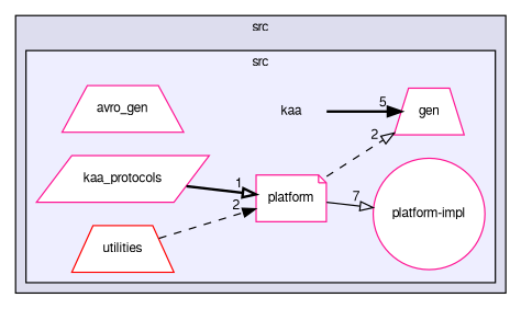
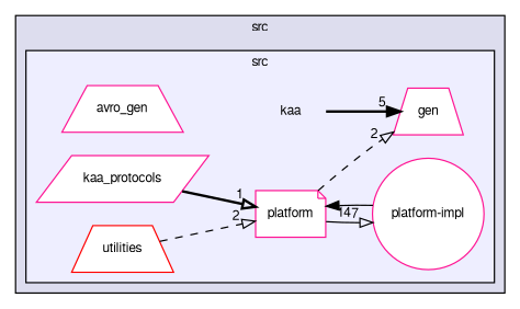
  digraph {
    compound=true
    rankdir=LR
    node [color=deeppink fontname=FreeSans fontsize=10 shape=trapezium fillcolor=white style=filled]
    edge [arrowhead=onormal headlabel=2 labeldistance=1.5 labelfontname=FreeSans labelfontsize=10 style=bold]
    n1 [color=red label=kaa shape=plaintext fillcolor="" style=""]
    n2 [label=avro_gen]
    n3 [label=gen]
    n4 [label=kaa_protocols shape=parallelogram]
    n5 [label=platform shape=note]
    n6 [label="platform-impl" shape=circle]
    n7 [color=red label=utilities]
    subgraph cluster_1 {
      bgcolor="#ddddee"
      fontname=FreeSans
      fontsize=10
      label=src
      pencolor=black
      subgraph cluster_2 {
        bgcolor="#eeeeff"
        fontname=FreeSans
        fontsize=10
        label=src
        pencolor=black
        n1
        n2
        n3
        n4
        n5
        n6
        n7
      }
    }
    n1 -> n3 [arrowhead=normal headlabel=5]
    n4 -> n5 [headlabel=1]
    n5 -> n3 [style=dashed]
    n5 -> n6 [headlabel=7 style=solid]
-   n7 -> n5 [arrowhead=normal style=dashed]
+   n6 -> n5 [arrowhead=normal headlabel=14 style=solid]
+   n7 -> n5 [style=dashed]
  }
